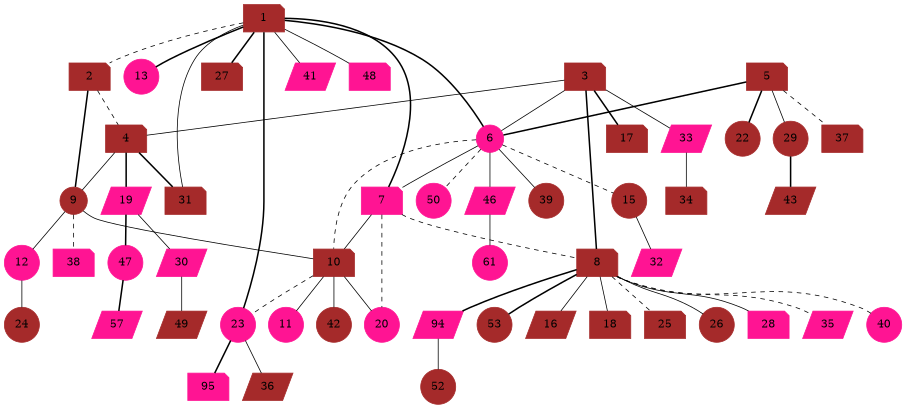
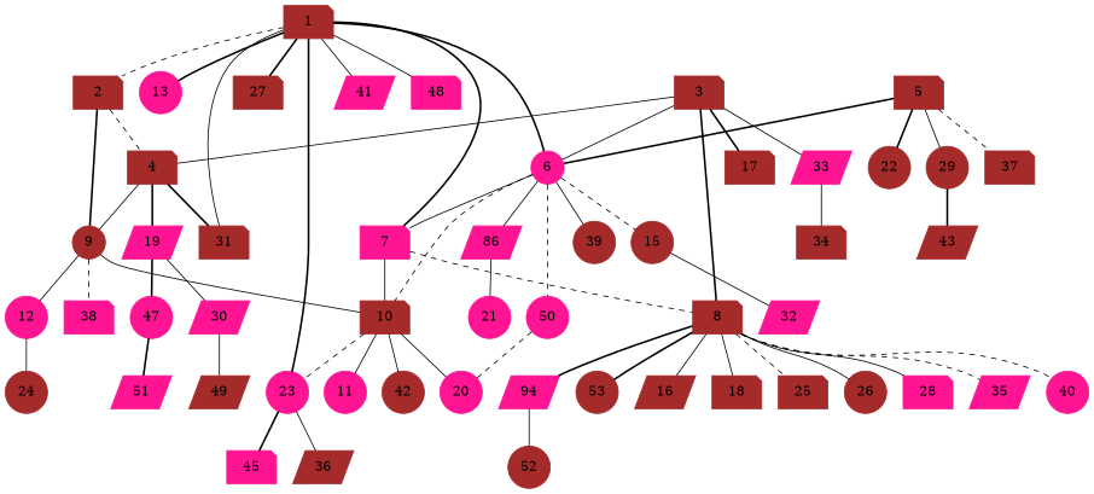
  graph {
    node [color=brown shape=circle style=filled]
    edge [style=solid]
    1 [shape=note]
    2 [shape=note]
    6 [color=deeppink]
    7 [color=deeppink shape=note]
    13 [color=deeppink]
    23 [color=deeppink]
    27 [shape=note]
    31 [shape=note]
    41 [color=deeppink shape=parallelogram]
    48 [color=deeppink shape=note]
    4 [shape=note]
    9
    10 [shape=note]
    15
    39
-   46 [color=deeppink shape=parallelogram]
+   46 [color=deeppink shape=parallelogram label=86]
    50 [color=deeppink]
    8 [shape=note]
    20 [color=deeppink]
    36 [shape=parallelogram]
-   45 [color=deeppink shape=note label=95]
+   45 [color=deeppink shape=note]
    19 [color=deeppink shape=parallelogram]
    12 [color=deeppink]
    38 [color=deeppink shape=note]
    3 [shape=note]
    17 [shape=note]
    33 [color=deeppink shape=parallelogram]
    16 [shape=parallelogram]
    18 [shape=note]
    25 [shape=note]
    26
    28 [color=deeppink shape=note]
    35 [color=deeppink shape=parallelogram]
    40 [color=deeppink]
    n35 [color=deeppink label=94 shape=parallelogram]
    53
    34 [shape=note]
    30 [color=deeppink shape=parallelogram]
    47 [color=deeppink]
    5 [shape=note]
    22
    29
    37 [shape=note]
    43 [shape=parallelogram]
    11 [color=deeppink]
    42
    32 [color=deeppink shape=parallelogram]
-   21 [color=deeppink label=61]
+   21 [color=deeppink]
    52
    24
    49 [shape=parallelogram]
-   51 [color=deeppink shape=parallelogram label=57]
+   51 [color=deeppink shape=parallelogram]
    1 -- 2 [style=dashed]
    1 -- 6 [style=bold]
    1 -- 7 [style=bold]
    1 -- 13 [style=bold]
    1 -- 23 [style=bold]
    1 -- 27 [style=bold]
    1 -- 31
    1 -- 41
    1 -- 48
    2 -- 4 [style=dashed]
    2 -- 9 [style=bold]
    6 -- 7
    6 -- 10 [style=dashed]
    6 -- 15 [style=dashed]
    6 -- 39
    6 -- 46
    6 -- 50 [style=dashed]
    7 -- 10
    7 -- 8 [style=dashed]
-   7 -- 20 [style=dashed]
+   50 -- 20 [style=dashed]
    23 -- 36
    23 -- 45 [style=bold]
    4 -- 31 [style=bold]
    4 -- 9
    4 -- 19 [style=bold]
    9 -- 10
    9 -- 12
    9 -- 38 [style=dashed]
    10 -- 23 [style=dashed]
    10 -- 20
    10 -- 11
    10 -- 42
    15 -- 32
    46 -- 21
    8 -- 16
    8 -- 18
    8 -- 25 [style=dashed]
    8 -- 26
    8 -- 28
    8 -- 35 [style=dashed]
    8 -- 40 [style=dashed]
    8 -- n35 [style=bold]
    8 -- 53 [style=bold]
    19 -- 30
    19 -- 47 [style=bold]
    12 -- 24
    3 -- 6
    3 -- 4
    3 -- 8 [style=bold]
    3 -- 17 [style=bold]
    3 -- 33
    33 -- 34
    n35 -- 52
    30 -- 49
    47 -- 51 [style=bold]
    5 -- 6 [style=bold]
    5 -- 22 [style=bold]
    5 -- 29
    5 -- 37 [style=dashed]
    29 -- 43 [style=bold]
  }
